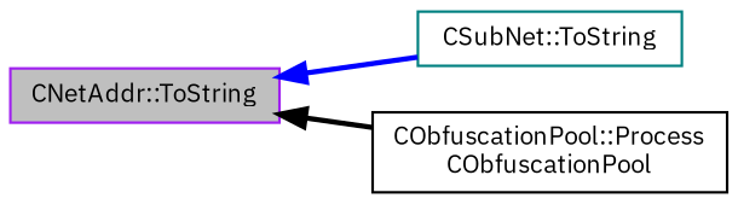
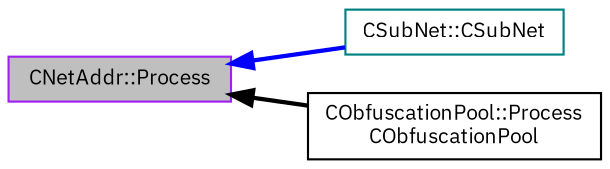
  digraph {
    fontname="IBM Plex Sans"
    rankdir=LR
    node [fillcolor=white fontname="IBM Plex Sans" fontsize=10 shape=record style=filled]
    edge [dir=back fontname="IBM Plex Sans" fontsize=10 labelfontname=Helvetica labelfontsize=10 style=bold]
-   n1 [color=purple fillcolor=grey75 fontcolor=black height=0.2 label="CNetAddr::ToString" width=0.4]
-   n2 [color=teal height=0.2 label="CSubNet::ToString" width=0.4]
+   n1 [color=purple fillcolor=grey75 fontcolor=black height=0.2 label="CNetAddr::Process" width=0.4]
+   n2 [color=teal height=0.2 label="CSubNet::CSubNet" width=0.4]
    n3 [color=black height=0.2 label="CObfuscationPool::Process\lCObfuscationPool" width=0.4]
    n1 -> n2 [color=blue]
    n1 -> n3 [color=black]
  }
